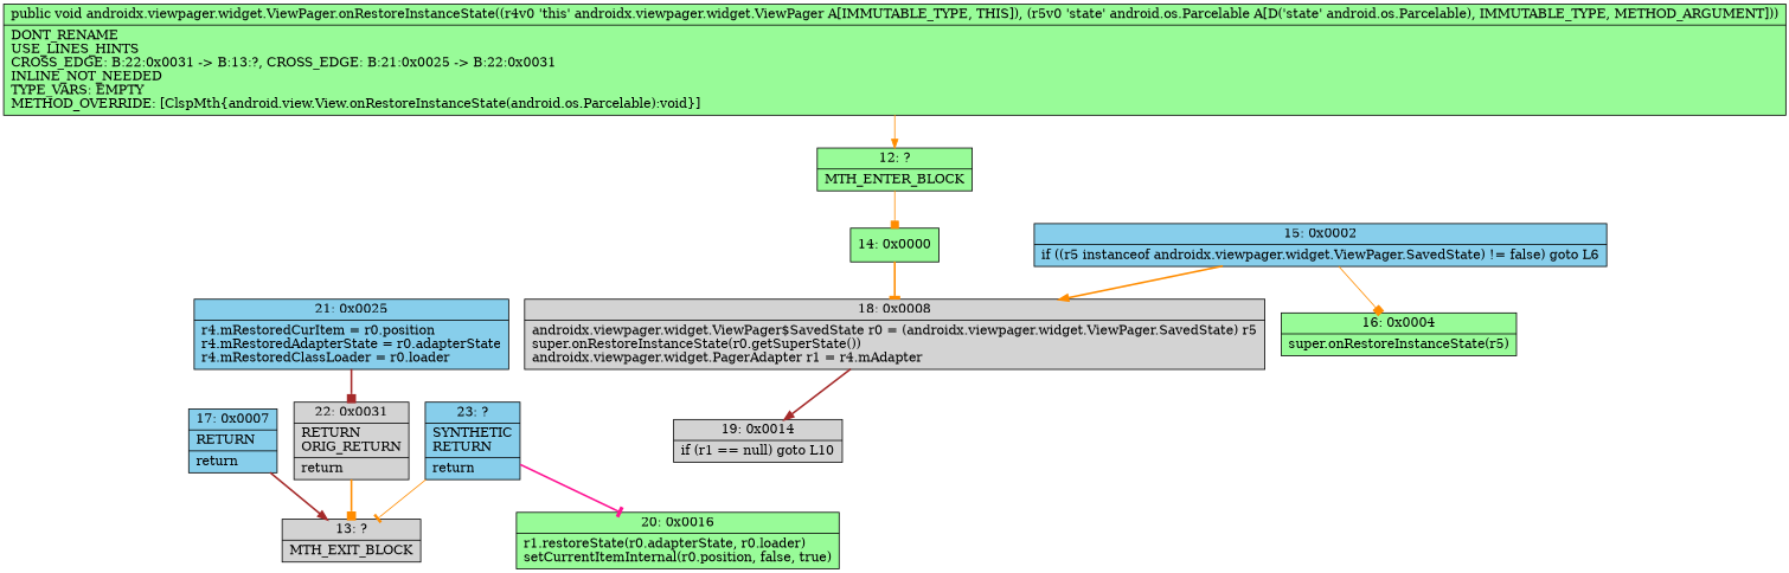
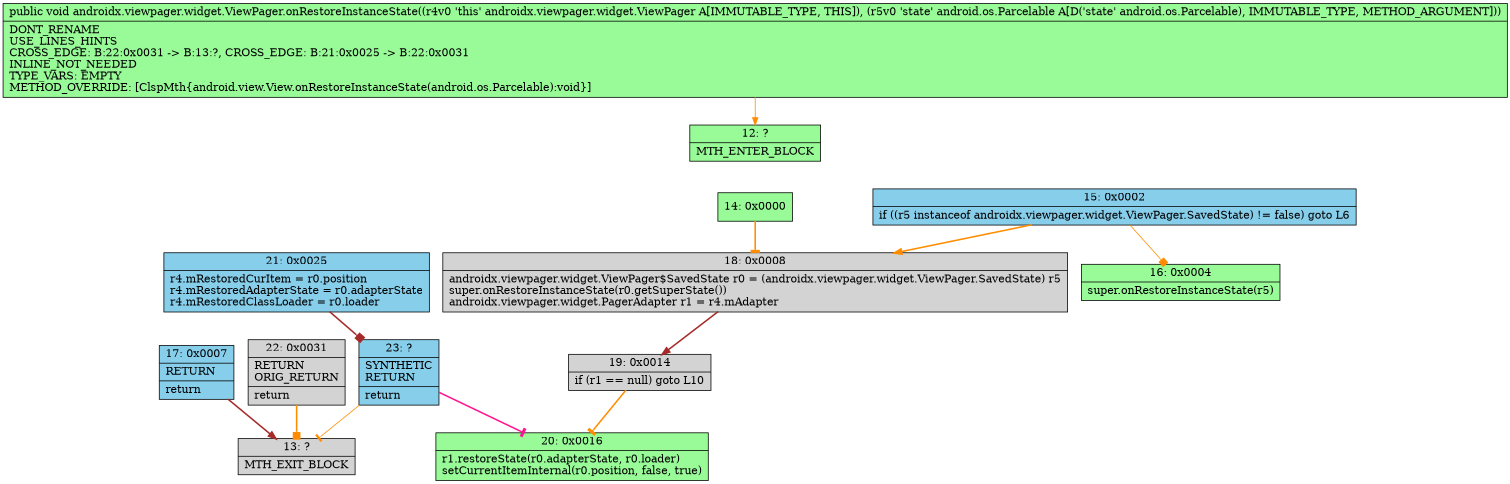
  digraph {
    node [fillcolor=palegreen shape=record style=filled]
    edge [arrowhead=box color=darkorange style=bold]
    n1 [label="{12\:\ ?|MTH_ENTER_BLOCK\l}"]
    n2 [label="{14\:\ 0x0000}"]
    n3 [fillcolor=lightgrey label="{18\:\ 0x0008|androidx.viewpager.widget.ViewPager$SavedState r0 = (androidx.viewpager.widget.ViewPager.SavedState) r5\lsuper.onRestoreInstanceState(r0.getSuperState())\landroidx.viewpager.widget.PagerAdapter r1 = r4.mAdapter\l}"]
    n4 [fillcolor=skyblue label="{15\:\ 0x0002|if ((r5 instanceof androidx.viewpager.widget.ViewPager.SavedState) != false) goto L6\l}"]
    n5 [label="{16\:\ 0x0004|super.onRestoreInstanceState(r5)\l}"]
    n6 [fillcolor=lightgrey label="{19\:\ 0x0014|if (r1 == null) goto L10\l}"]
    n7 [fillcolor=skyblue label="{17\:\ 0x0007|RETURN\l|return\l}"]
    n8 [fillcolor=lightgrey label="{13\:\ ?|MTH_EXIT_BLOCK\l}"]
    n9 [label="{20\:\ 0x0016|r1.restoreState(r0.adapterState, r0.loader)\lsetCurrentItemInternal(r0.position, false, true)\l}"]
    n10 [fillcolor=skyblue label="{21\:\ 0x0025|r4.mRestoredCurItem = r0.position\lr4.mRestoredAdapterState = r0.adapterState\lr4.mRestoredClassLoader = r0.loader\l}"]
    n11 [fillcolor=lightgrey label="{22\:\ 0x0031|RETURN\lORIG_RETURN\l|return\l}"]
    n12 [fillcolor=skyblue label="{23\:\ ?|SYNTHETIC\lRETURN\l|return\l}"]
    n13 [label="{public void androidx.viewpager.widget.ViewPager.onRestoreInstanceState((r4v0 'this' androidx.viewpager.widget.ViewPager A[IMMUTABLE_TYPE, THIS]), (r5v0 'state' android.os.Parcelable A[D('state' android.os.Parcelable), IMMUTABLE_TYPE, METHOD_ARGUMENT]))  | DONT_RENAME\lUSE_LINES_HINTS\lCROSS_EDGE: B:22:0x0031 \-\> B:13:?, CROSS_EDGE: B:21:0x0025 \-\> B:22:0x0031\lINLINE_NOT_NEEDED\lTYPE_VARS: EMPTY\lMETHOD_OVERRIDE: [ClspMth\{android.view.View.onRestoreInstanceState(android.os.Parcelable):void\}]\l}"]
-   n1 -> n2 [style=solid]
    n2 -> n3 [arrowhead=tee]
    n3 -> n6 [arrowhead=normal color=brown]
    n4 -> n3 [arrowhead=normal]
    n4 -> n5 [style=solid]
+   n6 -> n9 [arrowhead=tee]
    n7 -> n8 [arrowhead=normal color=brown]
-   n10 -> n11 [color=brown]
+   n10 -> n12 [color=brown]
    n11 -> n8
    n12 -> n8 [arrowhead=tee style=solid]
    n12 -> n9 [arrowhead=tee color=deeppink]
    n13 -> n1 [arrowhead=normal style=solid]
  }
